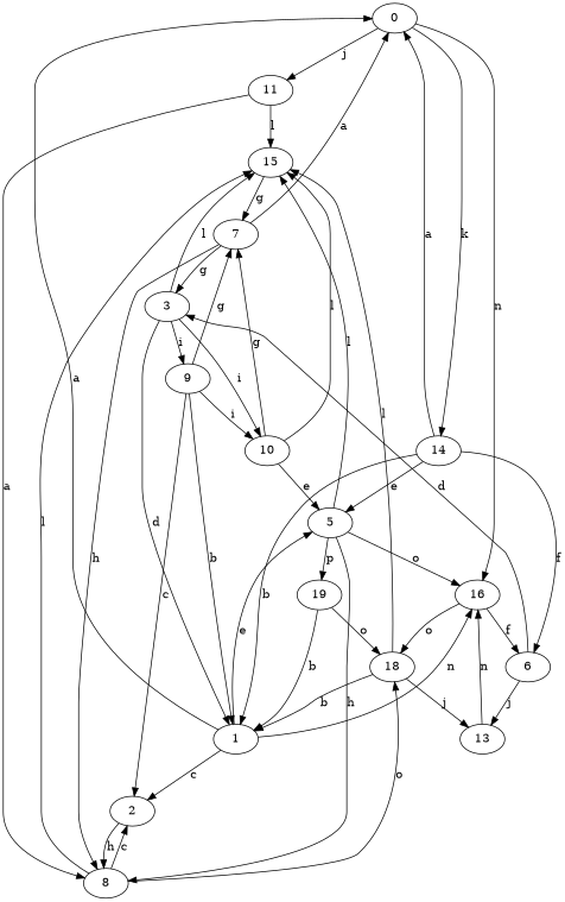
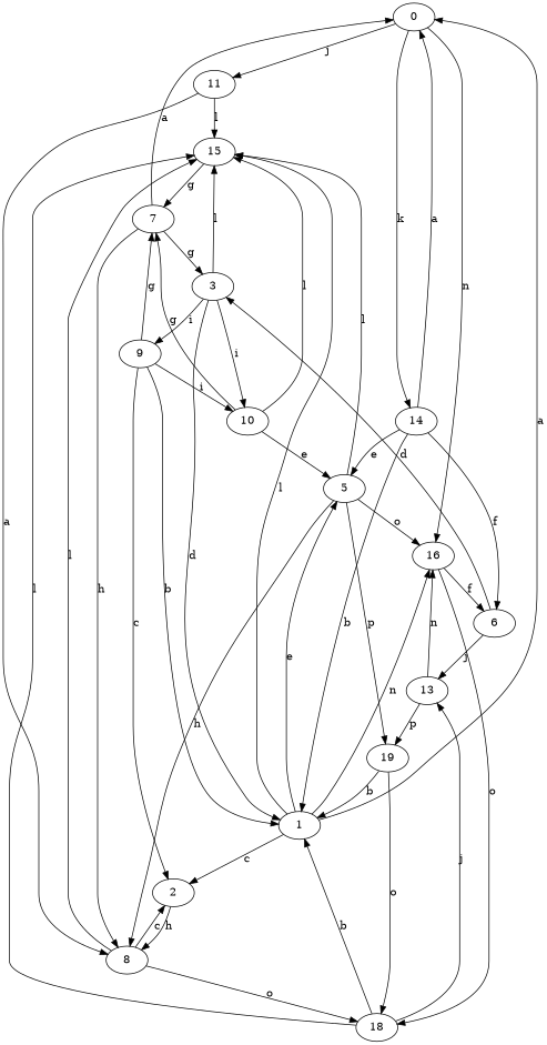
  strict digraph {
    0
    11
    14
    16
    15
    8
    1
    5
    6
    18
    2
    3
    9
    10
    19
    7
    13
    0 -> 11 [label=j]
    0 -> 14 [label=k]
    0 -> 16 [label=n]
    11 -> 15 [label=l]
    11 -> 8 [label=a]
    14 -> 0 [label=a]
    14 -> 1 [label=b]
    14 -> 5 [label=e]
    14 -> 6 [label=f]
    16 -> 6 [label=f]
    16 -> 18 [label=o]
    15 -> 7 [label=g]
    8 -> 15 [label=l]
    8 -> 18 [label=o]
    8 -> 2 [label=c]
    1 -> 0 [label=a]
    1 -> 16 [label=n]
+   1 -> 15 [label=l]
    1 -> 5 [label=e]
    1 -> 2 [label=c]
    5 -> 16 [label=o]
    5 -> 15 [label=l]
    5 -> 8 [label=h]
    5 -> 19 [label=p]
    6 -> 3 [label=d]
    6 -> 13 [label=j]
    18 -> 15 [label=l]
    18 -> 1 [label=b]
    18 -> 13 [label=j]
    2 -> 8 [label=h]
    3 -> 15 [label=l]
    3 -> 1 [label=d]
    3 -> 9 [label=i]
    3 -> 10 [label=i]
    9 -> 1 [label=b]
    9 -> 2 [label=c]
    9 -> 10 [label=i]
    9 -> 7 [label=g]
    10 -> 15 [label=l]
    10 -> 5 [label=e]
    10 -> 7 [label=g]
    19 -> 1 [label=b]
    19 -> 18 [label=o]
    7 -> 0 [label=a]
    7 -> 8 [label=h]
    7 -> 3 [label=g]
    13 -> 16 [label=n]
+   13 -> 19 [label=p]
  }
